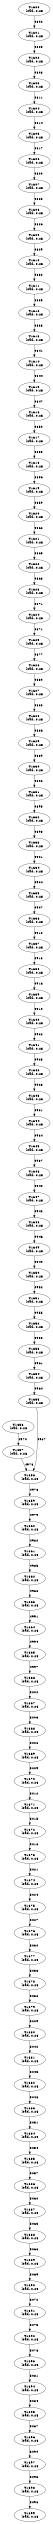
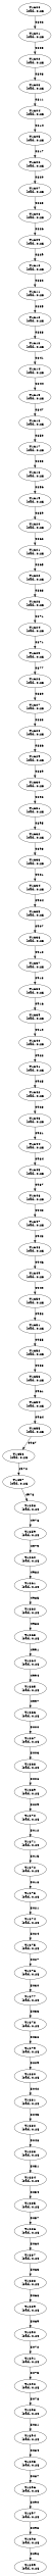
  digraph {
    n1 [label="T1600\n load: 0.25"]
    n2 [label="T1601\n load: 0.25"]
    n3 [label="T1602\n load: 0.25"]
    n4 [label="T1603\n load: 0.25"]
    n5 [label="T1604\n load: 0.25"]
    n6 [label="T1605\n load: 0.25"]
    n7 [label="T1606\n load: 0.25"]
    n8 [label="T1607\n load: 0.25"]
    n9 [label="T1608\n load: 0.25"]
    n10 [label="T1609\n load: 0.25"]
    n11 [label="T1610\n load: 0.25"]
    n12 [label="T1611\n load: 0.25"]
    n13 [label="T1612\n load: 0.25"]
    n14 [label="T1613\n load: 0.25"]
    n15 [label="T1614\n load: 0.25"]
    n16 [label="T1615\n load: 0.25"]
    n17 [label="T1616\n load: 0.25"]
    n18 [label="T1617\n load: 0.25"]
    n19 [label="T1618\n load: 0.25"]
    n20 [label="T1619\n load: 0.25"]
    n21 [label="T1620\n load: 0.25"]
    n22 [label="T1621\n load: 0.25"]
    n23 [label="T1622\n load: 0.25"]
    n24 [label="T1623\n load: 0.25"]
    n25 [label="T1624\n load: 0.25"]
    n26 [label="T1625\n load: 0.25"]
    n27 [label="T1626\n load: 0.25"]
    n28 [label="T1627\n load: 0.25"]
    n29 [label="T1628\n load: 0.25"]
    n30 [label="T1629\n load: 0.25"]
    n31 [label="T1630\n load: 0.25"]
    n32 [label="T1631\n load: 0.25"]
    n33 [label="T1632\n load: 0.25"]
    n34 [label="T1633\n load: 0.25"]
    n35 [label="T1634\n load: 0.25"]
    n36 [label="T1635\n load: 0.25"]
    n37 [label="T1636\n load: 0.25"]
    n38 [label="T1637\n load: 0.25"]
    n39 [label="T1638\n load: 0.25"]
    n40 [label="T1639\n load: 0.25"]
    n41 [label="T1640\n load: 0.25"]
    n42 [label="T1641\n load: 0.25"]
    n43 [label="T1642\n load: 0.25"]
    n44 [label="T1643\n load: 0.25"]
    n45 [label="T1644\n load: 0.25"]
    n46 [label="T1645\n load: 0.25"]
    n47 [label="T1646\n load: 0.25"]
    n48 [label="T1647\n load: 0.25"]
    n49 [label="T1648\n load: 0.25"]
    n50 [label="T1649\n load: 0.25"]
    n51 [label="T1650\n load: 0.25"]
    n52 [label="T1651\n load: 0.25"]
    n53 [label="T1652\n load: 0.25"]
    n54 [label="T1653\n load: 0.25"]
    n55 [label="T1654\n load: 0.25"]
    n56 [label="T1655\n load: 0.25"]
    n57 [label="T1656\n load: 0.25"]
    n58 [label="T1657\n load: 0.25"]
    n59 [label="T1658\n load: 0.25"]
    n60 [label="T1659\n load: 0.25"]
    n61 [label="T1660\n load: 0.25"]
    n62 [label="T1661\n load: 0.25"]
    n63 [label="T1662\n load: 0.25"]
    n64 [label="T1663\n load: 0.25"]
    n65 [label="T1664\n load: 0.25"]
    n66 [label="T1665\n load: 0.25"]
    n67 [label="T1666\n load: 0.25"]
    n68 [label="T1667\n load: 0.25"]
    n69 [label="T1668\n load: 0.25"]
    n70 [label="T1669\n load: 0.25"]
    n71 [label="T1670\n load: 0.25"]
    n72 [label="T1671\n load: 0.25"]
    n73 [label="T1672\n load: 0.25"]
    n74 [label="T1673\n load: 0.25"]
    n75 [label="T1674\n load: 0.25"]
    n76 [label="T1675\n load: 0.25"]
    n77 [label="T1676\n load: 0.25"]
    n78 [label="T1677\n load: 0.25"]
    n79 [label="T1678\n load: 0.25"]
    n80 [label="T1679\n load: 0.25"]
    n81 [label="T1680\n load: 0.25"]
    n82 [label="T1681\n load: 0.25"]
    n83 [label="T1682\n load: 0.25"]
    n84 [label="T1683\n load: 0.25"]
    n85 [label="T1684\n load: 0.25"]
    n86 [label="T1685\n load: 0.25"]
    n87 [label="T1686\n load: 0.25"]
    n88 [label="T1687\n load: 0.25"]
    n89 [label="T1688\n load: 0.25"]
    n90 [label="T1689\n load: 0.25"]
    n91 [label="T1690\n load: 0.25"]
    n92 [label="T1691\n load: 0.25"]
    n93 [label="T1692\n load: 0.25"]
    n94 [label="T1693\n load: 0.25"]
    n95 [label="T1694\n load: 0.25"]
    n96 [label="T1695\n load: 0.25"]
    n97 [label="T1696\n load: 0.25"]
    n98 [label="T1697\n load: 0.25"]
    n99 [label="T1698\n load: 0.25"]
    n100 [label="T1699\n load: 0.25"]
    n1 -> n2 [label=4802]
    n2 -> n3 [label=4805]
    n3 -> n4 [label=4808]
    n4 -> n5 [label=4811]
    n5 -> n6 [label=4814]
    n6 -> n7 [label=4817]
    n7 -> n8 [label=4820]
    n8 -> n9 [label=4823]
    n9 -> n10 [label=4826]
    n10 -> n11 [label=4829]
    n11 -> n12 [label=4832]
    n12 -> n13 [label=4835]
    n13 -> n14 [label=4838]
    n14 -> n15 [label=4841]
    n15 -> n16 [label=4844]
    n16 -> n17 [label=4847]
    n17 -> n18 [label=4850]
    n18 -> n19 [label=4853]
    n19 -> n20 [label=4856]
    n20 -> n21 [label=4859]
    n21 -> n22 [label=4862]
    n22 -> n23 [label=4865]
    n23 -> n24 [label=4868]
    n24 -> n25 [label=4871]
    n25 -> n26 [label=4871]
    n26 -> n27 [label=4877]
    n27 -> n28 [label=4880]
    n28 -> n29 [label=4883]
    n29 -> n30 [label=4886]
    n30 -> n31 [label=4889]
    n31 -> n32 [label=4892]
    n32 -> n33 [label=4895]
    n33 -> n34 [label=4898]
    n34 -> n35 [label=4901]
    n35 -> n36 [label=4904]
    n36 -> n37 [label=4907]
    n37 -> n38 [label=4910]
    n38 -> n39 [label=4913]
    n39 -> n40 [label=4916]
    n40 -> n41 [label=4919]
    n41 -> n42 [label=4922]
    n42 -> n43 [label=4925]
    n43 -> n44 [label=4928]
    n44 -> n45 [label=4931]
    n45 -> n46 [label=4934]
    n46 -> n47 [label=4937]
    n47 -> n48 [label=4940]
    n48 -> n49 [label=4943]
    n49 -> n50 [label=4946]
    n50 -> n51 [label=4949]
    n51 -> n52 [label=4952]
    n52 -> n53 [label=4955]
    n53 -> n54 [label=4958]
    n54 -> n55 [label=4961]
    n55 -> n56 [label=4964]
-   n56 -> n59 [label=4967]
+   n56 -> n57 [label=4967]
    n57 -> n58 [label=4970]
    n58 -> n59 [label=4973]
    n59 -> n60 [label=4976]
    n60 -> n61 [label=4979]
    n61 -> n62 [label=4982]
    n62 -> n63 [label=4985]
    n63 -> n64 [label=4988]
    n64 -> n65 [label=4991]
    n65 -> n66 [label=4994]
    n66 -> n67 [label=4997]
    n67 -> n68 [label=5000]
    n68 -> n69 [label=5003]
    n69 -> n70 [label=5006]
    n70 -> n71 [label=5009]
    n71 -> n72 [label=5012]
    n72 -> n73 [label=5015]
    n73 -> n74 [label=5018]
    n74 -> n75 [label=5021]
    n75 -> n76 [label=5024]
    n76 -> n77 [label=5027]
    n77 -> n78 [label=5030]
    n78 -> n79 [label=5033]
    n79 -> n80 [label=5036]
    n80 -> n81 [label=5009]
    n81 -> n82 [label=5042]
    n82 -> n83 [label=5045]
    n83 -> n84 [label=5048]
    n84 -> n85 [label=5051]
    n85 -> n86 [label=5054]
    n86 -> n87 [label=5057]
    n87 -> n88 [label=5060]
    n88 -> n89 [label=5063]
    n89 -> n90 [label=5066]
    n90 -> n91 [label=5069]
    n91 -> n92 [label=5072]
    n92 -> n93 [label=5075]
    n93 -> n94 [label=5078]
    n94 -> n95 [label=5081]
    n95 -> n96 [label=5084]
    n96 -> n97 [label=5087]
    n97 -> n98 [label=5090]
    n98 -> n99 [label=5093]
    n99 -> n100 [label=5096]
  }
